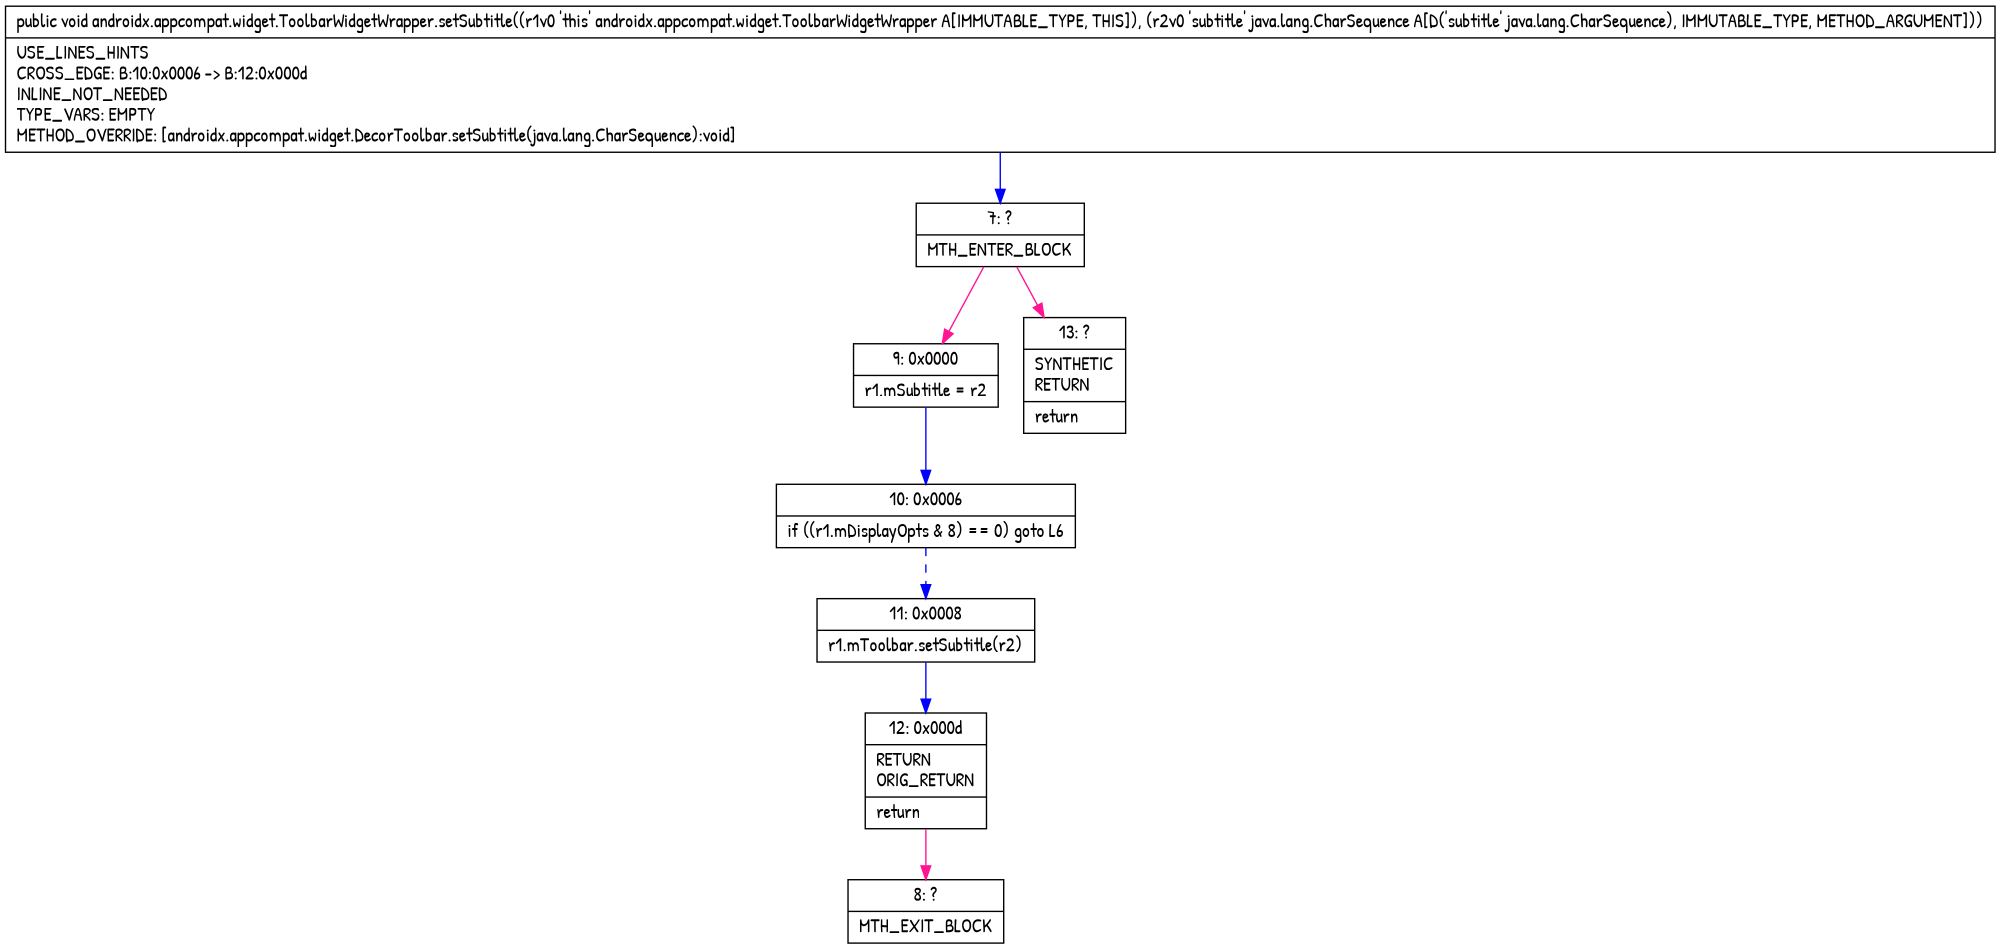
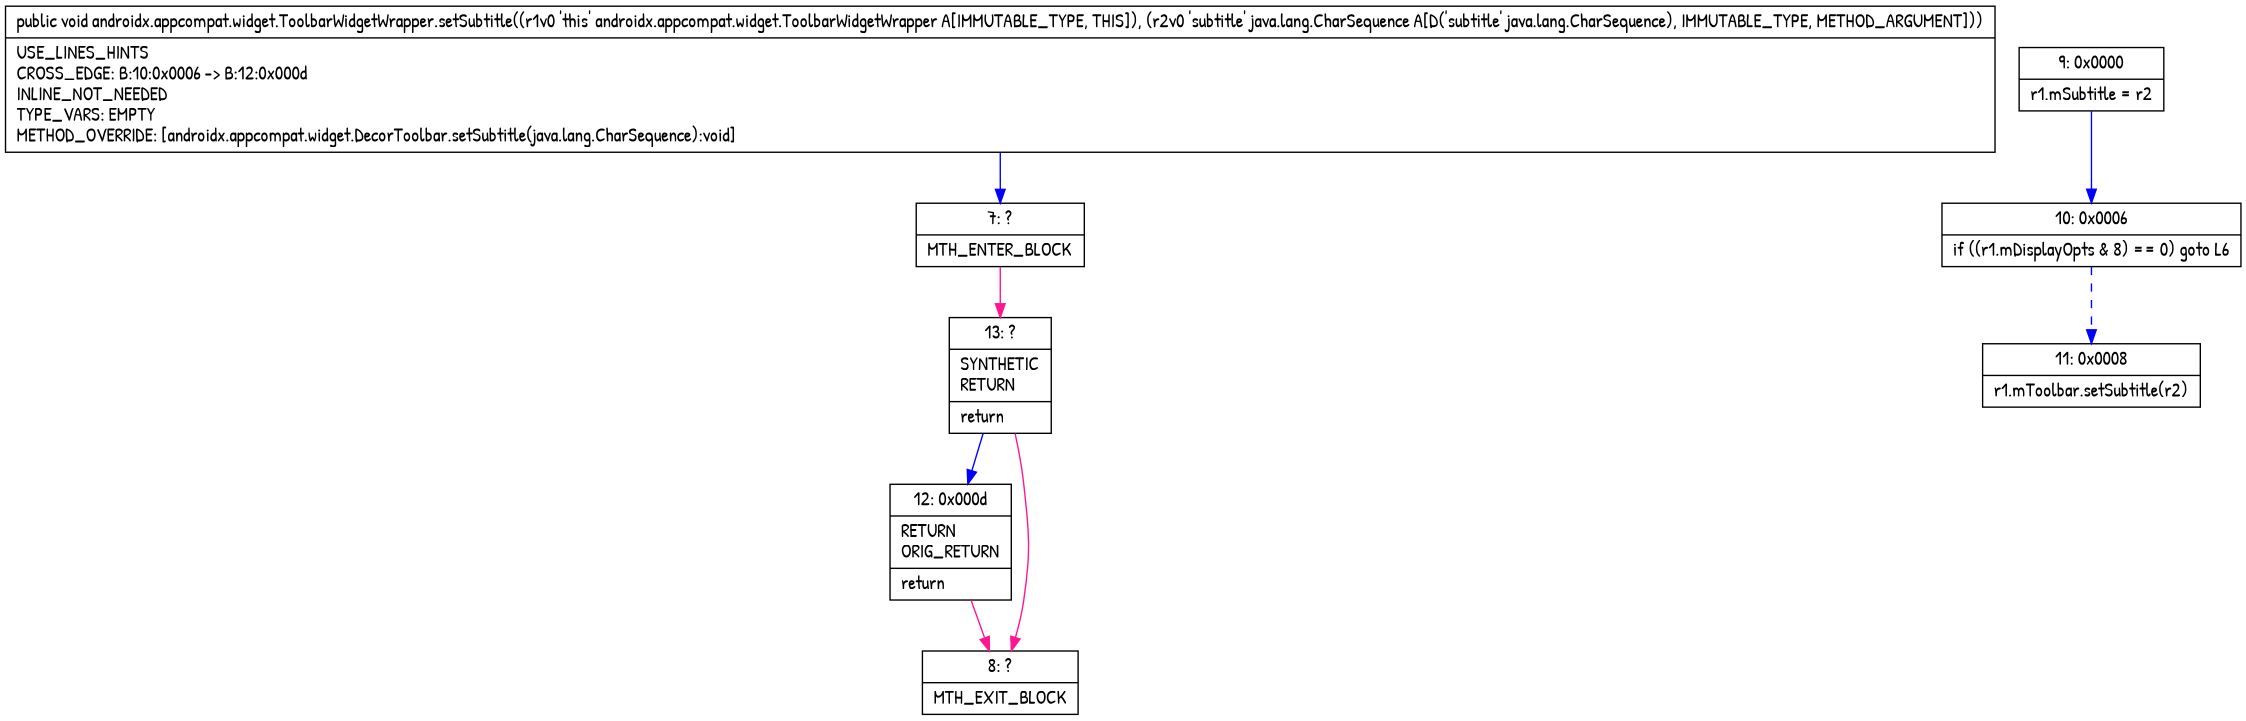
  digraph {
    fontname="Patrick Hand"
    node [fontname="Patrick Hand" shape=record]
    edge [color=deeppink fontname="Patrick Hand"]
    n1 [label="{7\:\ ?|MTH_ENTER_BLOCK\l}"]
    n2 [label="{9\:\ 0x0000|r1.mSubtitle = r2\l}"]
    n3 [label="{13\:\ ?|SYNTHETIC\lRETURN\l|return\l}"]
    n4 [label="{10\:\ 0x0006|if ((r1.mDisplayOpts & 8) == 0) goto L6\l}"]
    n5 [label="{11\:\ 0x0008|r1.mToolbar.setSubtitle(r2)\l}"]
    n6 [label="{12\:\ 0x000d|RETURN\lORIG_RETURN\l|return\l}"]
    n7 [label="{8\:\ ?|MTH_EXIT_BLOCK\l}"]
    n8 [label="{public void androidx.appcompat.widget.ToolbarWidgetWrapper.setSubtitle((r1v0 'this' androidx.appcompat.widget.ToolbarWidgetWrapper A[IMMUTABLE_TYPE, THIS]), (r2v0 'subtitle' java.lang.CharSequence A[D('subtitle' java.lang.CharSequence), IMMUTABLE_TYPE, METHOD_ARGUMENT]))  | USE_LINES_HINTS\lCROSS_EDGE: B:10:0x0006 \-\> B:12:0x000d\lINLINE_NOT_NEEDED\lTYPE_VARS: EMPTY\lMETHOD_OVERRIDE: [androidx.appcompat.widget.DecorToolbar.setSubtitle(java.lang.CharSequence):void]\l}"]
-   n1 -> n2
    n1 -> n3
    n2 -> n4 [color=blue]
+   n3 -> n7
    n4 -> n5 [color=blue style=dashed]
-   n5 -> n6 [color=blue]
+   n3 -> n6 [color=blue]
    n6 -> n7
    n8 -> n1 [color=blue]
  }
